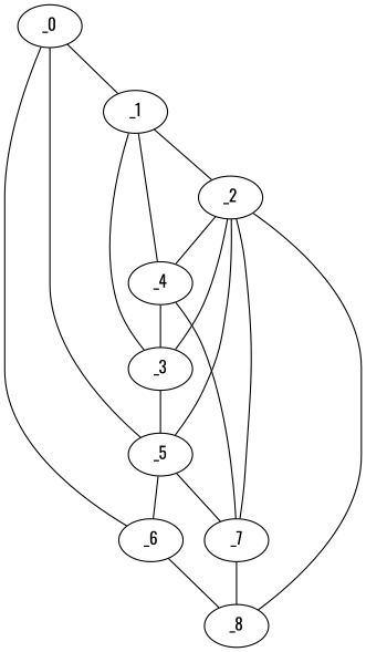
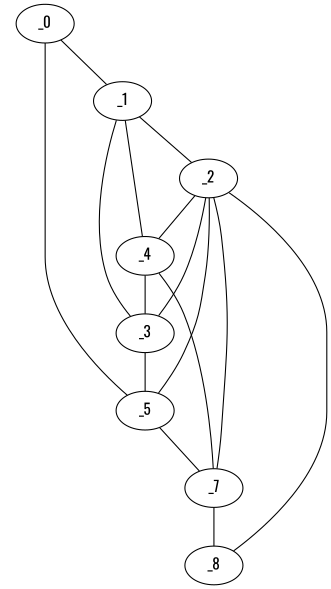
  graph {
    fontname=Oswald
    node [fontname=Oswald x=72 y=49]
    edge [fontname=Oswald valence=2]
    _0 [x=4]
    _1 [x=9 y=63]
    _5 [x=99 y=37]
-   _6 [x=117 y=34]
    _3
    _2 [x=71 y=74]
    _4 [y=97]
    _7 [x=125 y=69]
    _8 [x=126 y=43]
    _0 -- _1 [valence=1]
    _0 -- _5
-   _0 -- _6 [valence=1]
    _1 -- _3
    _1 -- _2
    _1 -- _4 [valence=1]
-   _5 -- _6
    _5 -- _7
-   _6 -- _8 [valence=1]
    _3 -- _5
    _2 -- _5
    _2 -- _3
    _2 -- _4
    _2 -- _7 [valence=1]
    _2 -- _8
    _4 -- _3
    _4 -- _7 [valence=1]
    _7 -- _8 [valence=1]
  }
